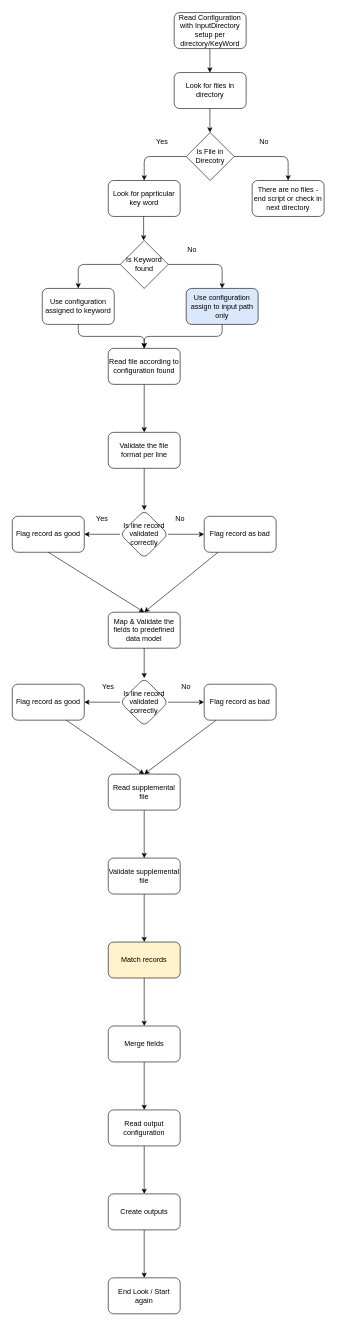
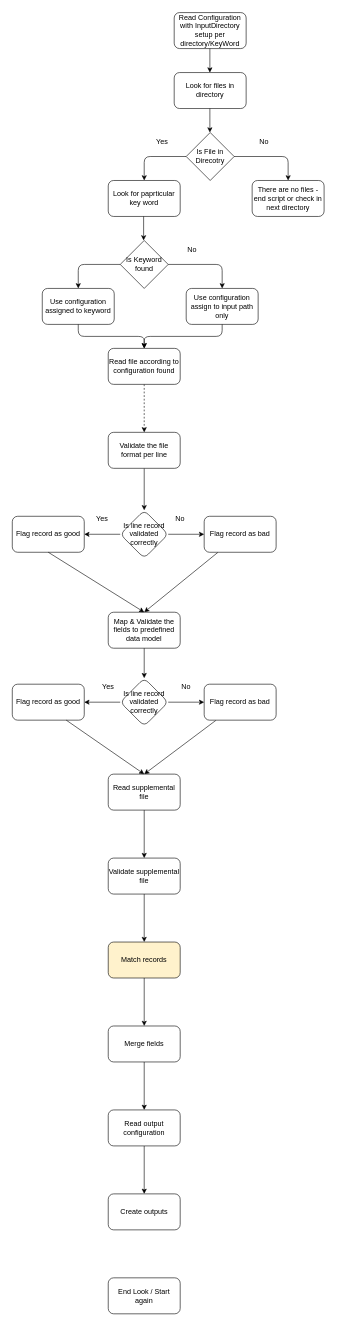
  <mxCell id="0" />
  <mxCell id="1" parent="0" />
  <mxCell id="2" value="Read Configuration with InputDirectory setup per directory/KeyWord" style="rounded=1;whiteSpace=wrap;html=1;" parent="1" vertex="1"><mxGeometry x="290" y="20" width="120" height="60" as="geometry" /></mxCell>
  <mxCell id="3" value="Look for files in directory" style="rounded=1;whiteSpace=wrap;html=1;" parent="1" vertex="1"><mxGeometry x="290" y="120" width="120" height="60" as="geometry" /></mxCell>
  <mxCell id="4" value="Is File in Direcotry" style="rhombus;whiteSpace=wrap;html=1;" parent="1" vertex="1"><mxGeometry x="310" y="220" width="80" height="80" as="geometry" /></mxCell>
  <mxCell id="5" value="There are no files - end script or check in next directory" style="rounded=1;whiteSpace=wrap;html=1;" parent="1" vertex="1"><mxGeometry x="420" y="300" width="120" height="60" as="geometry" /></mxCell>
  <mxCell id="6" value="Look for paprticular key word" style="rounded=1;whiteSpace=wrap;html=1;" parent="1" vertex="1"><mxGeometry x="180" y="300" width="120" height="60" as="geometry" /></mxCell>
  <mxCell id="7" style="edgeStyle=none;html=1;exitX=0.5;exitY=1;exitDx=0;exitDy=0;entryX=0.5;entryY=0;entryDx=0;entryDy=0;" parent="1" edge="1"><mxGeometry relative="1" as="geometry"><mxPoint x="349.5" y="80" as="sourcePoint" /><mxPoint x="349.5" y="120" as="targetPoint" /></mxGeometry></mxCell>
  <mxCell id="8" style="edgeStyle=none;html=1;exitX=0.5;exitY=1;exitDx=0;exitDy=0;entryX=0.5;entryY=0;entryDx=0;entryDy=0;" parent="1" edge="1"><mxGeometry relative="1" as="geometry"><mxPoint x="349.5" y="180" as="sourcePoint" /><mxPoint x="349.5" y="220" as="targetPoint" /></mxGeometry></mxCell>
  <mxCell id="9" style="edgeStyle=none;html=1;exitX=1;exitY=0.5;exitDx=0;exitDy=0;entryX=0.5;entryY=0;entryDx=0;entryDy=0;" parent="1" source="4" target="5" edge="1"><mxGeometry relative="1" as="geometry"><mxPoint x="359.5" y="190" as="sourcePoint" /><mxPoint x="359.5" y="230" as="targetPoint" /><Array as="points"><mxPoint x="480" y="260" /></Array></mxGeometry></mxCell>
  <mxCell id="10" style="edgeStyle=none;html=1;exitX=0;exitY=0.5;exitDx=0;exitDy=0;" parent="1" source="4" target="6" edge="1"><mxGeometry relative="1" as="geometry"><mxPoint x="400" y="270" as="sourcePoint" /><mxPoint x="490" y="310" as="targetPoint" /><Array as="points"><mxPoint x="240" y="260" /></Array></mxGeometry></mxCell>
  <mxCell id="11" value="No" style="text;html=1;strokeColor=none;fillColor=none;align=center;verticalAlign=middle;whiteSpace=wrap;rounded=0;" parent="1" vertex="1"><mxGeometry x="410" y="220" width="60" height="30" as="geometry" /></mxCell>
  <mxCell id="12" value="Yes" style="text;html=1;strokeColor=none;fillColor=none;align=center;verticalAlign=middle;whiteSpace=wrap;rounded=0;" parent="1" vertex="1"><mxGeometry x="240" y="220" width="60" height="30" as="geometry" /></mxCell>
  <mxCell id="13" value="Is Keyword found" style="rhombus;whiteSpace=wrap;html=1;" parent="1" vertex="1"><mxGeometry x="200" y="400" width="80" height="80" as="geometry" /></mxCell>
  <mxCell id="14" style="edgeStyle=none;html=1;exitX=0.5;exitY=1;exitDx=0;exitDy=0;entryX=0.5;entryY=0;entryDx=0;entryDy=0;" parent="1" edge="1"><mxGeometry relative="1" as="geometry"><mxPoint x="239" y="360" as="sourcePoint" /><mxPoint x="239" y="400" as="targetPoint" /></mxGeometry></mxCell>
  <mxCell id="15" style="edgeStyle=none;html=1;exitX=1;exitY=0.5;exitDx=0;exitDy=0;entryX=0.5;entryY=0;entryDx=0;entryDy=0;" parent="1" edge="1"><mxGeometry relative="1" as="geometry"><mxPoint x="280" y="440" as="sourcePoint" /><mxPoint x="370" y="480" as="targetPoint" /><Array as="points"><mxPoint x="370" y="440" /></Array></mxGeometry></mxCell>
  <mxCell id="16" style="edgeStyle=none;html=1;exitX=0;exitY=0.5;exitDx=0;exitDy=0;" parent="1" edge="1"><mxGeometry relative="1" as="geometry"><mxPoint x="200" y="440" as="sourcePoint" /><mxPoint x="130" y="480" as="targetPoint" /><Array as="points"><mxPoint x="130" y="440" /></Array></mxGeometry></mxCell>
  <mxCell id="17" value="No" style="text;html=1;strokeColor=none;fillColor=none;align=center;verticalAlign=middle;whiteSpace=wrap;rounded=0;" parent="1" vertex="1"><mxGeometry x="290" y="400" width="60" height="30" as="geometry" /></mxCell>
  <mxCell id="18" value="Yes" style="text;html=1;strokeColor=none;fillColor=none;align=center;verticalAlign=middle;whiteSpace=wrap;rounded=0;" parent="1" vertex="1"><mxGeometry x="140" y="850" width="60" height="30" as="geometry" /></mxCell>
- <mxCell id="19" value="Use configuration assign to input path only" style="rounded=1;whiteSpace=wrap;html=1;fillColor=#dae8fc;" parent="1" vertex="1"><mxGeometry x="310" y="480" width="120" height="60" as="geometry" /></mxCell>
+ <mxCell id="19" value="Use configuration assign to input path only" style="rounded=1;whiteSpace=wrap;html=1;" parent="1" vertex="1"><mxGeometry x="310" y="480" width="120" height="60" as="geometry" /></mxCell>
  <mxCell id="20" value="Use configuration assigned to keyword" style="rounded=1;whiteSpace=wrap;html=1;" parent="1" vertex="1"><mxGeometry x="70" y="480" width="120" height="60" as="geometry" /></mxCell>
- <mxCell id="21" value="" style="edgeStyle=none;html=1;" parent="1" source="22" target="26" edge="1"><mxGeometry relative="1" as="geometry" /></mxCell>
+ <mxCell id="21" value="" style="edgeStyle=none;html=1;dashed=1;" parent="1" source="22" target="26" edge="1"><mxGeometry relative="1" as="geometry" /></mxCell>
  <mxCell id="22" value="Read file according to configuration found" style="rounded=1;whiteSpace=wrap;html=1;" parent="1" vertex="1"><mxGeometry x="180" y="580" width="120" height="60" as="geometry" /></mxCell>
  <mxCell id="23" style="edgeStyle=none;html=1;exitX=0.5;exitY=1;exitDx=0;exitDy=0;entryX=0.5;entryY=0;entryDx=0;entryDy=0;" parent="1" source="20" target="22" edge="1"><mxGeometry relative="1" as="geometry"><mxPoint x="210" y="450" as="sourcePoint" /><mxPoint x="140" y="490" as="targetPoint" /><Array as="points"><mxPoint x="130" y="560" /><mxPoint x="240" y="560" /></Array></mxGeometry></mxCell>
  <mxCell id="24" style="edgeStyle=none;html=1;exitX=0.5;exitY=1;exitDx=0;exitDy=0;entryX=0.5;entryY=0;entryDx=0;entryDy=0;" parent="1" target="22" edge="1"><mxGeometry relative="1" as="geometry"><mxPoint x="370" y="540" as="sourcePoint" /><mxPoint x="480" y="580" as="targetPoint" /><Array as="points"><mxPoint x="370" y="560" /><mxPoint x="240" y="560" /></Array></mxGeometry></mxCell>
  <mxCell id="25" value="" style="edgeStyle=none;html=1;" parent="1" source="26" target="29" edge="1"><mxGeometry relative="1" as="geometry" /></mxCell>
  <mxCell id="26" value="Validate the file format per line" style="whiteSpace=wrap;html=1;rounded=1;" parent="1" vertex="1"><mxGeometry x="180" y="720" width="120" height="60" as="geometry" /></mxCell>
  <mxCell id="27" value="" style="edgeStyle=none;html=1;" parent="1" source="29" target="31" edge="1"><mxGeometry relative="1" as="geometry" /></mxCell>
  <mxCell id="28" value="" style="edgeStyle=none;html=1;" parent="1" source="29" target="32" edge="1"><mxGeometry relative="1" as="geometry" /></mxCell>
  <mxCell id="29" value="Is line record validated correctly" style="rhombus;whiteSpace=wrap;html=1;rounded=1;" parent="1" vertex="1"><mxGeometry x="200" y="850" width="80" height="80" as="geometry" /></mxCell>
  <mxCell id="30" value="" style="edgeStyle=none;html=1;entryX=0.5;entryY=0;entryDx=0;entryDy=0;" parent="1" source="31" target="34" edge="1"><mxGeometry relative="1" as="geometry" /></mxCell>
  <mxCell id="31" value="Flag record as bad" style="rounded=1;whiteSpace=wrap;html=1;" parent="1" vertex="1"><mxGeometry x="340" y="860" width="120" height="60" as="geometry" /></mxCell>
  <mxCell id="32" value="Flag record as good" style="rounded=1;whiteSpace=wrap;html=1;" parent="1" vertex="1"><mxGeometry y="860" width="120" height="60" as="geometry" x="20" /></mxCell>
  <mxCell id="33" value="No" style="text;html=1;strokeColor=none;fillColor=none;align=center;verticalAlign=middle;whiteSpace=wrap;rounded=0;" parent="1" vertex="1"><mxGeometry x="270" y="850" width="60" height="30" as="geometry" /></mxCell>
  <mxCell id="34" value="Map &amp;amp; Validate the fields to predefined data model" style="whiteSpace=wrap;html=1;rounded=1;" parent="1" vertex="1"><mxGeometry x="180" y="1020" width="120" height="60" as="geometry" /></mxCell>
  <mxCell id="35" value="" style="edgeStyle=none;html=1;exitX=0.5;exitY=1;exitDx=0;exitDy=0;entryX=0.5;entryY=0;entryDx=0;entryDy=0;" parent="1" source="32" target="34" edge="1"><mxGeometry relative="1" as="geometry"><mxPoint x="380" y="930" as="sourcePoint" /><mxPoint x="280" y="1030" as="targetPoint" /></mxGeometry></mxCell>
  <mxCell id="36" value="" style="edgeStyle=none;html=1;" parent="1" source="38" target="41" edge="1"><mxGeometry relative="1" as="geometry" /></mxCell>
  <mxCell id="37" value="" style="edgeStyle=none;html=1;" parent="1" source="38" target="42" edge="1"><mxGeometry relative="1" as="geometry" /></mxCell>
  <mxCell id="38" value="Is line record validated correctly" style="rhombus;whiteSpace=wrap;html=1;rounded=1;" parent="1" vertex="1"><mxGeometry x="200" y="1130" width="80" height="80" as="geometry" /></mxCell>
  <mxCell id="39" value="" style="edgeStyle=none;html=1;exitX=0.5;exitY=1;exitDx=0;exitDy=0;" parent="1" source="34" target="38" edge="1"><mxGeometry relative="1" as="geometry"><mxPoint x="290" y="900" as="sourcePoint" /><mxPoint x="350" y="900" as="targetPoint" /></mxGeometry></mxCell>
  <mxCell id="40" value="" style="edgeStyle=none;html=1;entryX=0.5;entryY=0;entryDx=0;entryDy=0;" parent="1" source="41" target="46" edge="1"><mxGeometry relative="1" as="geometry" /></mxCell>
  <mxCell id="41" value="Flag record as bad" style="whiteSpace=wrap;html=1;rounded=1;" parent="1" vertex="1"><mxGeometry x="340" y="1140" width="120" height="60" as="geometry" /></mxCell>
  <mxCell id="42" value="Flag record as good" style="whiteSpace=wrap;html=1;rounded=1;" parent="1" vertex="1"><mxGeometry y="1140" width="120" height="60" as="geometry" x="20" /></mxCell>
  <mxCell id="43" value="Yes" style="text;html=1;strokeColor=none;fillColor=none;align=center;verticalAlign=middle;whiteSpace=wrap;rounded=0;" parent="1" vertex="1"><mxGeometry x="150" y="1130" width="60" height="30" as="geometry" /></mxCell>
  <mxCell id="44" value="No" style="text;html=1;strokeColor=none;fillColor=none;align=center;verticalAlign=middle;whiteSpace=wrap;rounded=0;" parent="1" vertex="1"><mxGeometry x="280" y="1130" width="60" height="30" as="geometry" /></mxCell>
  <mxCell id="45" value="" style="edgeStyle=none;html=1;" parent="1" source="46" target="49" edge="1"><mxGeometry relative="1" as="geometry" /></mxCell>
  <mxCell id="46" value="Read supplemental file" style="whiteSpace=wrap;html=1;rounded=1;" parent="1" vertex="1"><mxGeometry x="180" y="1290" width="120" height="60" as="geometry" /></mxCell>
  <mxCell id="47" value="" style="edgeStyle=none;html=1;exitX=0.75;exitY=1;exitDx=0;exitDy=0;entryX=0.5;entryY=0;entryDx=0;entryDy=0;" parent="1" source="42" target="46" edge="1"><mxGeometry relative="1" as="geometry"><mxPoint x="378" y="1210" as="sourcePoint" /><mxPoint x="282" y="1300" as="targetPoint" /></mxGeometry></mxCell>
  <mxCell id="48" value="" style="edgeStyle=none;html=1;" parent="1" source="49" target="51" edge="1"><mxGeometry relative="1" as="geometry" /></mxCell>
  <mxCell id="49" value="Validate supplemental file" style="whiteSpace=wrap;html=1;rounded=1;" parent="1" vertex="1"><mxGeometry x="180" y="1430" width="120" height="60" as="geometry" /></mxCell>
  <mxCell id="50" value="" style="edgeStyle=none;html=1;" parent="1" source="51" target="53" edge="1"><mxGeometry relative="1" as="geometry" /></mxCell>
  <mxCell id="51" value="Match records" style="whiteSpace=wrap;html=1;rounded=1;fillColor=#fff2cc;" parent="1" vertex="1"><mxGeometry x="180" y="1570" width="120" height="60" as="geometry" /></mxCell>
  <mxCell id="52" value="" style="edgeStyle=none;html=1;" parent="1" source="53" target="55" edge="1"><mxGeometry relative="1" as="geometry" /></mxCell>
  <mxCell id="53" value="Merge fields" style="whiteSpace=wrap;html=1;rounded=1;" parent="1" vertex="1"><mxGeometry x="180" y="1710" width="120" height="60" as="geometry" /></mxCell>
  <mxCell id="54" value="" style="edgeStyle=none;html=1;" parent="1" source="55" target="57" edge="1"><mxGeometry relative="1" as="geometry" /></mxCell>
  <mxCell id="55" value="Read output configuration" style="whiteSpace=wrap;html=1;rounded=1;" parent="1" vertex="1"><mxGeometry x="180" y="1850" width="120" height="60" as="geometry" /></mxCell>
- <mxCell id="56" value="" style="edgeStyle=none;html=1;" parent="1" source="57" target="58" edge="1"><mxGeometry relative="1" as="geometry" /></mxCell>
  <mxCell id="57" value="Create outputs" style="whiteSpace=wrap;html=1;rounded=1;" parent="1" vertex="1"><mxGeometry x="180" y="1990" width="120" height="60" as="geometry" /></mxCell>
  <mxCell id="58" value="End Look / Start again" style="whiteSpace=wrap;html=1;rounded=1;" parent="1" vertex="1"><mxGeometry x="180" y="2130" width="120" height="60" as="geometry" /></mxCell>
